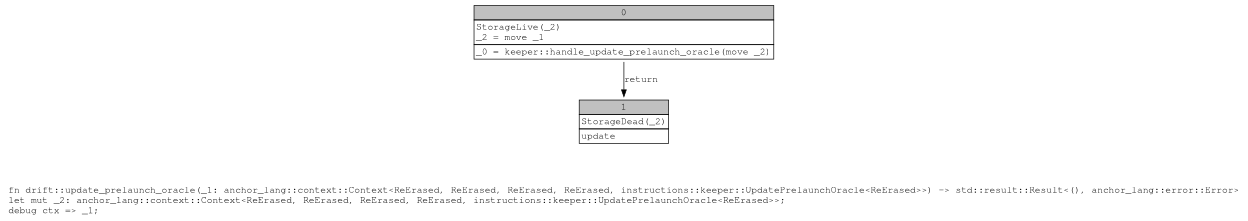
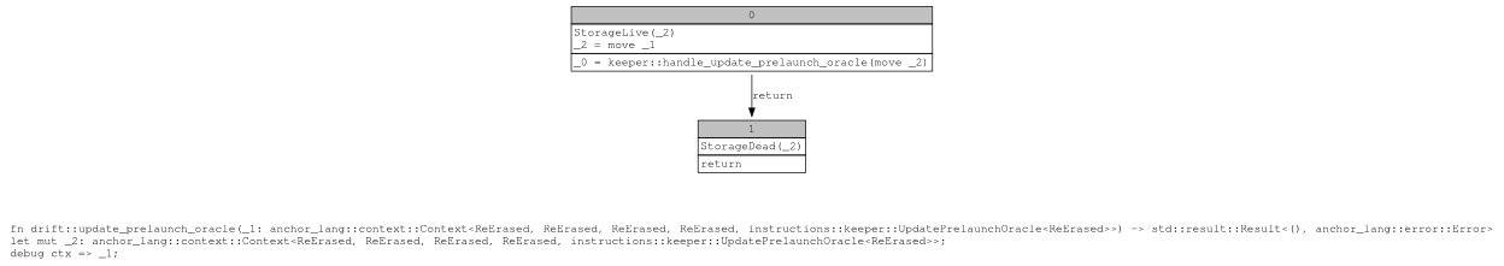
  digraph {
    fontname="Courier, monospace"
    label=<fn drift::update_prelaunch_oracle(_1: anchor_lang::context::Context&lt;ReErased, ReErased, ReErased, ReErased, instructions::keeper::UpdatePrelaunchOracle&lt;ReErased&gt;&gt;) -&gt; std::result::Result&lt;(), anchor_lang::error::Error&gt;<br align="left"/>let mut _2: anchor_lang::context::Context&lt;ReErased, ReErased, ReErased, ReErased, instructions::keeper::UpdatePrelaunchOracle&lt;ReErased&gt;&gt;;<br align="left"/>debug ctx =&gt; _1;<br align="left"/>>
    node [fontname="Courier, monospace" shape=none]
    n1 [label=<<table border="0" cellborder="1" cellspacing="0"><tr><td bgcolor="gray" align="center" colspan="1">0</td></tr><tr><td align="left" balign="left">StorageLive(_2)<br/>_2 = move _1<br/></td></tr><tr><td align="left">_0 = keeper::handle_update_prelaunch_oracle(move _2)</td></tr></table>>]
-   n2 [label=<<table border="0" cellborder="1" cellspacing="0"><tr><td bgcolor="gray" align="center" colspan="1">1</td></tr><tr><td align="left" balign="left">StorageDead(_2)<br/></td></tr><tr><td align="left">update</td></tr></table>>]
+   n2 [label=<<table border="0" cellborder="1" cellspacing="0"><tr><td bgcolor="gray" align="center" colspan="1">1</td></tr><tr><td align="left" balign="left">StorageDead(_2)<br/></td></tr><tr><td align="left">return</td></tr></table>>]
    n1 -> n2 [fontname="Courier, monospace" label=return]
  }
